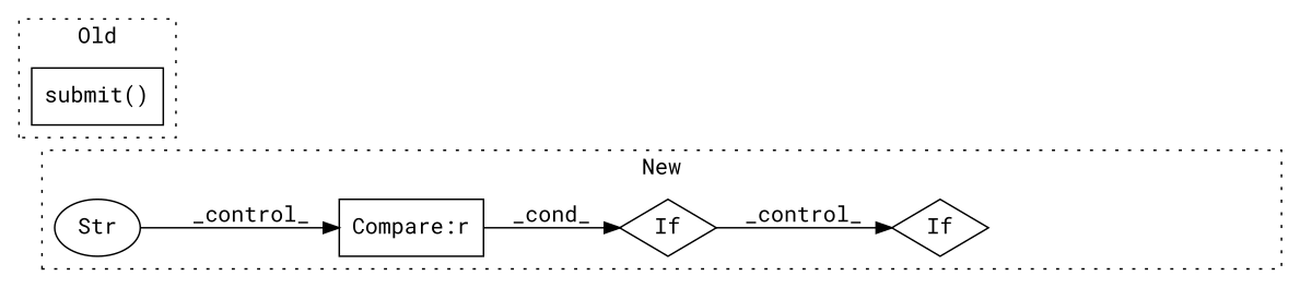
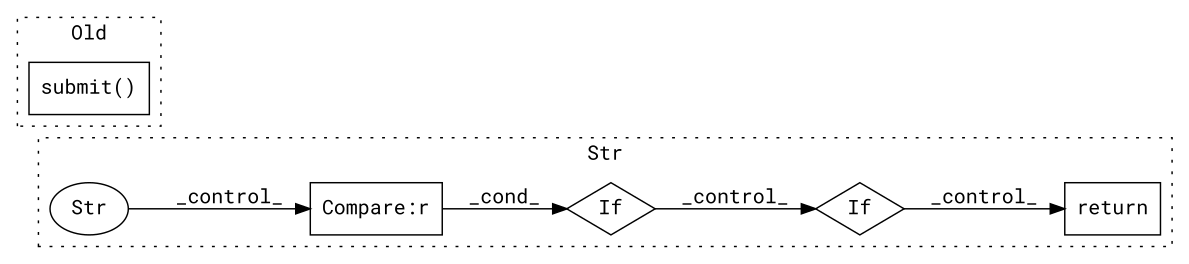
  digraph {
    fontname="Roboto Mono"
    rankdir=LR
    node [a=96 fontname="Roboto Mono" l=0 s=10969 shape=box]
    edge [fontname="Roboto Mono"]
+   n1 [a=93 l=7 label=return s=11102]
    n2 [label=If shape=diamond]
    n3 [a=40 l=19 label="Compare:r"]
    n4 [a=66 l=8 label=Str s=10980 shape=ellipse]
    n5 [label=If s=11072 shape=diamond]
    n6 [a=75 l="16,1" label="submit()" s="7661,7691"]
    subgraph cluster_1 {
-     label=New
+     label=Str
      style=dotted
+     n1
      n2
      n3
      n4
      n5
    }
    subgraph cluster_2 {
      label=Old
      style=dotted
      n6
    }
    n2 -> n5 [label=_control_]
    n3 -> n2 [label=_cond_]
    n4 -> n3 [label=_control_]
+   n5 -> n1 [label=_control_]
  }
